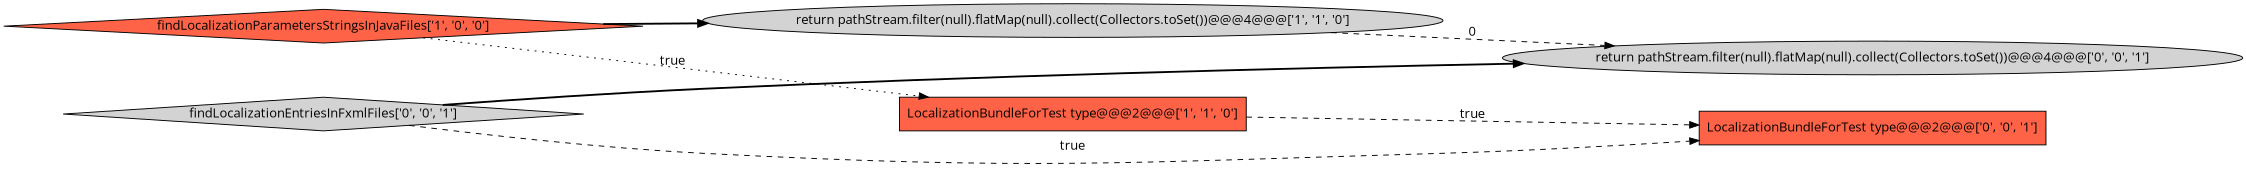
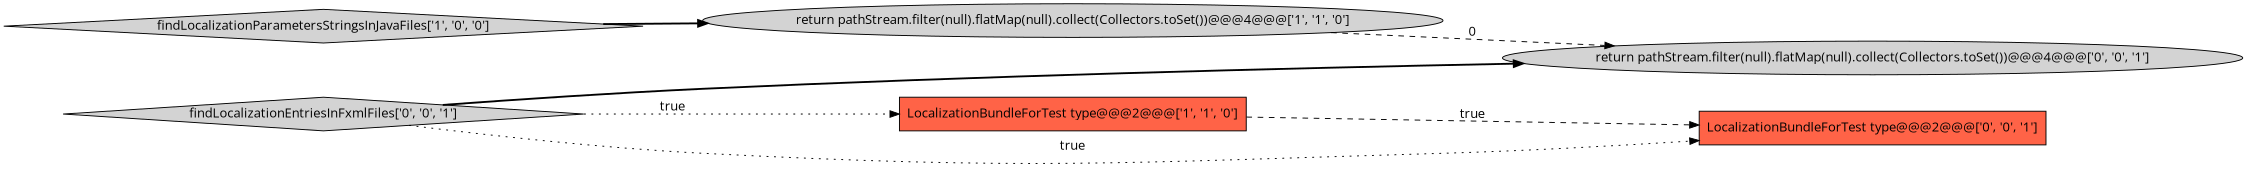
  digraph {
    fontname="Open Sans"
    rankdir=LR
    node [fillcolor=lightgray fontname="Open Sans" shape=diamond style=filled]
    edge [fontname="Open Sans" style=dotted]
-   n1 [fillcolor=tomato label="findLocalizationParametersStringsInJavaFiles['1', '0', '0']"]
+   n1 [label="findLocalizationParametersStringsInJavaFiles['1', '0', '0']"]
    n2 [fillcolor=tomato label="LocalizationBundleForTest type@@@2@@@['1', '1', '0']" shape=box]
    n3 [label="return pathStream.filter(null).flatMap(null).collect(Collectors.toSet())@@@4@@@['1', '1', '0']" shape=ellipse]
    n4 [fillcolor=tomato label="LocalizationBundleForTest type@@@2@@@['0', '0', '1']" shape=box]
    n5 [label="return pathStream.filter(null).flatMap(null).collect(Collectors.toSet())@@@4@@@['0', '0', '1']" shape=ellipse]
    n6 [label="findLocalizationEntriesInFxmlFiles['0', '0', '1']"]
-   n1 -> n2 [label=true]
+   n6 -> n2 [label=true]
    n1 -> n3 [style=bold]
    n2 -> n4 [label=true style=dashed]
    n3 -> n5 [label=0 style=dashed]
-   n6 -> n4 [label=true style=dashed]
+   n6 -> n4 [label=true]
    n6 -> n5 [style=bold]
  }
